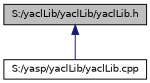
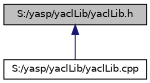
  digraph {
    node [color=black fontname=Helvetica fontsize=10 shape=record style=filled]
-   n1 [fillcolor=grey75 fontcolor=black height=0.2 label="S:/yaclLib/yaclLib/yaclLib.h" width=0.4]
+   n1 [fillcolor=grey75 fontcolor=black height=0.2 label="S:/yasp/yaclLib/yaclLib.h" width=0.4]
    n2 [fillcolor=white height=0.2 label="S:/yasp/yaclLib/yaclLib.cpp" width=0.4]
    n1 -> n2 [color=midnightblue dir=back fontname=Helvetica fontsize=10 labelfontname=Helvetica labelfontsize=10 style=solid]
  }
